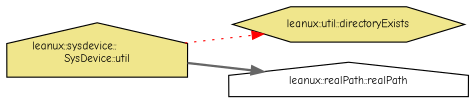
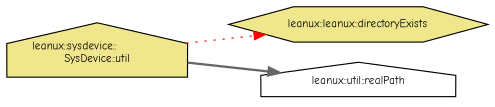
  digraph {
    fontname="Comic Neue"
    rankdir=LR
    node [color=black fillcolor=khaki fontname="Comic Neue" fontsize=10 shape=house style=filled]
    edge [fontname="Comic Neue" fontsize=10 labelfontname=Helvetica labelfontsize=10]
    n1 [fontcolor=black height=0.2 label="leanux::sysdevice::\lSysDevice::util" width=0.4]
-   n2 [height=0.2 label="leanux::util::directoryExists" shape=hexagon width=0.4]
-   n3 [fillcolor=white height=0.2 label="leanux::realPath::realPath" width=0.4]
+   n2 [height=0.2 label="leanux::leanux::directoryExists" shape=hexagon width=0.4]
+   n3 [fillcolor=white height=0.2 label="leanux::util::realPath" width=0.4]
    n1 -> n2 [color=red style=dotted]
    n1 -> n3 [color=gray40 style=bold]
  }
